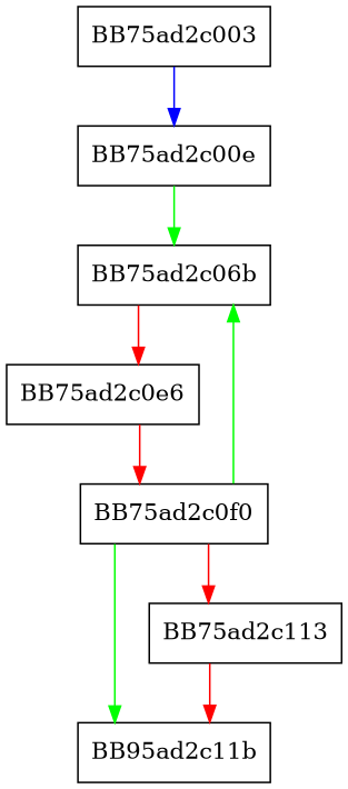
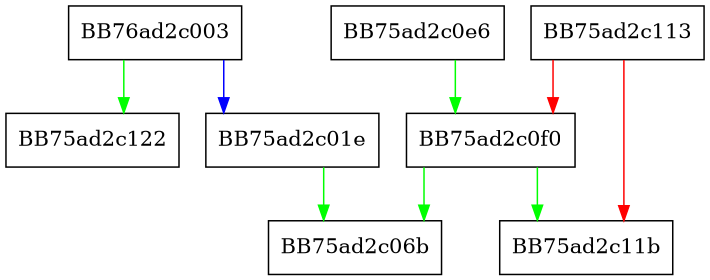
  digraph {
    splines=ortho
    node [shape=box]
    edge [color=green]
-   BB75ad2c003
-   BB75ad2c01e [label=BB75ad2c00e]
+   BB75ad2c003 [label=BB76ad2c003]
+   BB75ad2c122
+   BB75ad2c01e
    BB75ad2c06b
    BB75ad2c0e6
    BB75ad2c0f0
-   BB75ad2c11b [label=BB95ad2c11b]
+   BB75ad2c11b
    BB75ad2c113
+   BB75ad2c003 -> BB75ad2c122
    BB75ad2c003 -> BB75ad2c01e [color=blue]
    BB75ad2c01e -> BB75ad2c06b
-   BB75ad2c06b -> BB75ad2c0e6 [color=red]
-   BB75ad2c0e6 -> BB75ad2c0f0 [color=red]
+   BB75ad2c0e6 -> BB75ad2c0f0
    BB75ad2c0f0 -> BB75ad2c06b
    BB75ad2c0f0 -> BB75ad2c11b
-   BB75ad2c0f0 -> BB75ad2c113 [color=red]
+   BB75ad2c113 -> BB75ad2c0f0 [color=red]
    BB75ad2c113 -> BB75ad2c11b [color=red]
  }
